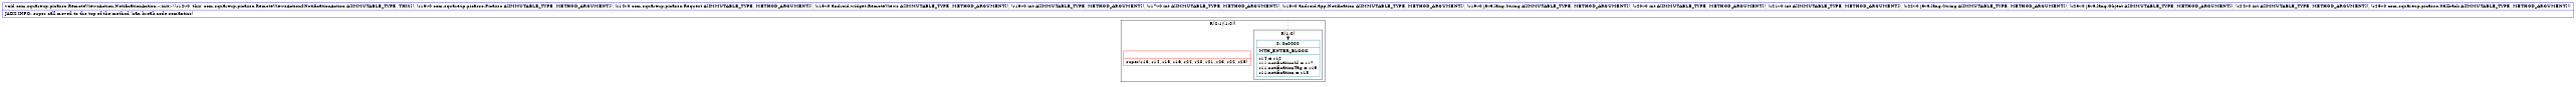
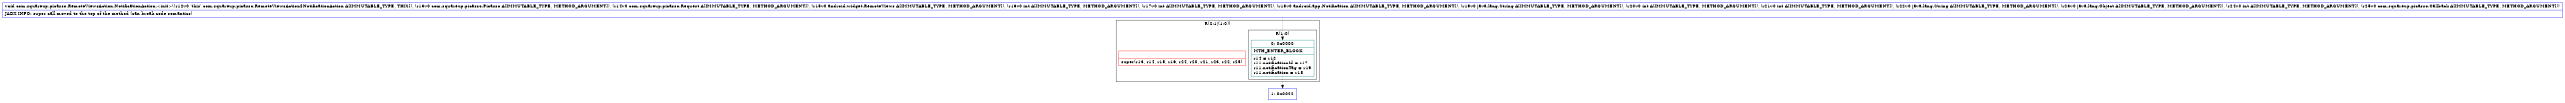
  digraph {
    node [color=blue shape=record]
    edge [style=dotted]
    n1 [color=teal label="{0\:\ 0x0000|MTH_ENTER_BLOCK\l|r14 = r12\lr11.notificationId = r17\lr11.notificationTag = r19\lr11.notification = r18\l}"]
    n2 [color=red label="{|super(r13, r14, r15, r16, r24, r20, r21, r23, r22, r25)\l}"]
+   n3 [label="{1\:\ 0x0022}"]
    n4 [label="{void com.squareup.picasso.RemoteViewsAction.NotificationAction.\<init\>((r12v0 'this' com.squareup.picasso.RemoteViewsAction$NotificationAction A[IMMUTABLE_TYPE, THIS]), (r13v0 com.squareup.picasso.Picasso A[IMMUTABLE_TYPE, METHOD_ARGUMENT]), (r14v0 com.squareup.picasso.Request A[IMMUTABLE_TYPE, METHOD_ARGUMENT]), (r15v0 android.widget.RemoteViews A[IMMUTABLE_TYPE, METHOD_ARGUMENT]), (r16v0 int A[IMMUTABLE_TYPE, METHOD_ARGUMENT]), (r17v0 int A[IMMUTABLE_TYPE, METHOD_ARGUMENT]), (r18v0 android.app.Notification A[IMMUTABLE_TYPE, METHOD_ARGUMENT]), (r19v0 java.lang.String A[IMMUTABLE_TYPE, METHOD_ARGUMENT]), (r20v0 int A[IMMUTABLE_TYPE, METHOD_ARGUMENT]), (r21v0 int A[IMMUTABLE_TYPE, METHOD_ARGUMENT]), (r22v0 java.lang.String A[IMMUTABLE_TYPE, METHOD_ARGUMENT]), (r23v0 java.lang.Object A[IMMUTABLE_TYPE, METHOD_ARGUMENT]), (r24v0 int A[IMMUTABLE_TYPE, METHOD_ARGUMENT]), (r25v0 com.squareup.picasso.Callback A[IMMUTABLE_TYPE, METHOD_ARGUMENT]))  | JADX INFO: super call moved to the top of the method (can break code semantics)\l}"]
    subgraph cluster_1 {
      label="R(2:1|(1:0))"
      n2
      subgraph cluster_2 {
        label="R(1:0)"
        n1
      }
    }
+   n1 -> n3
    n4 -> n1
  }
